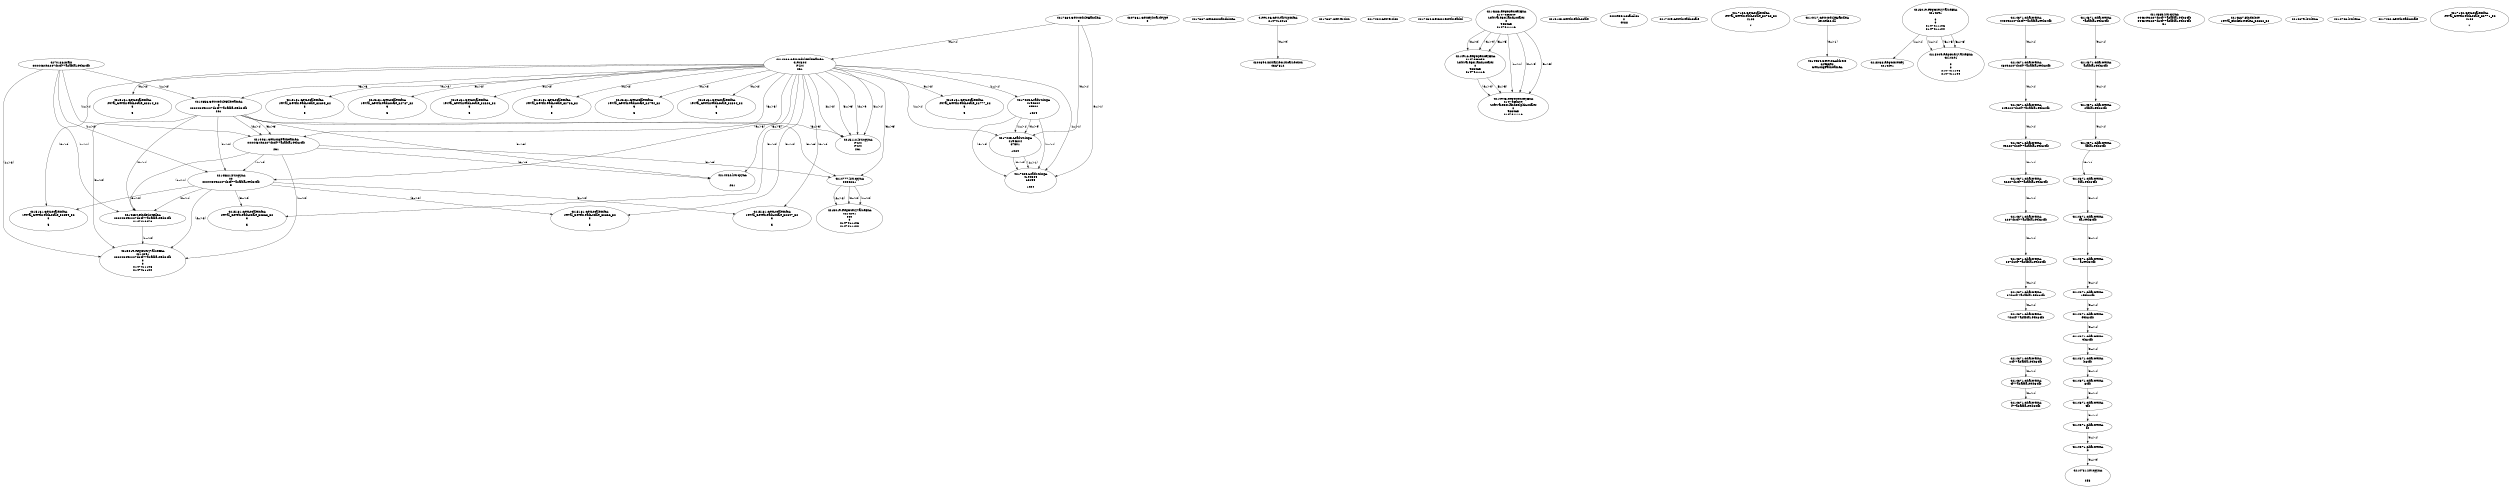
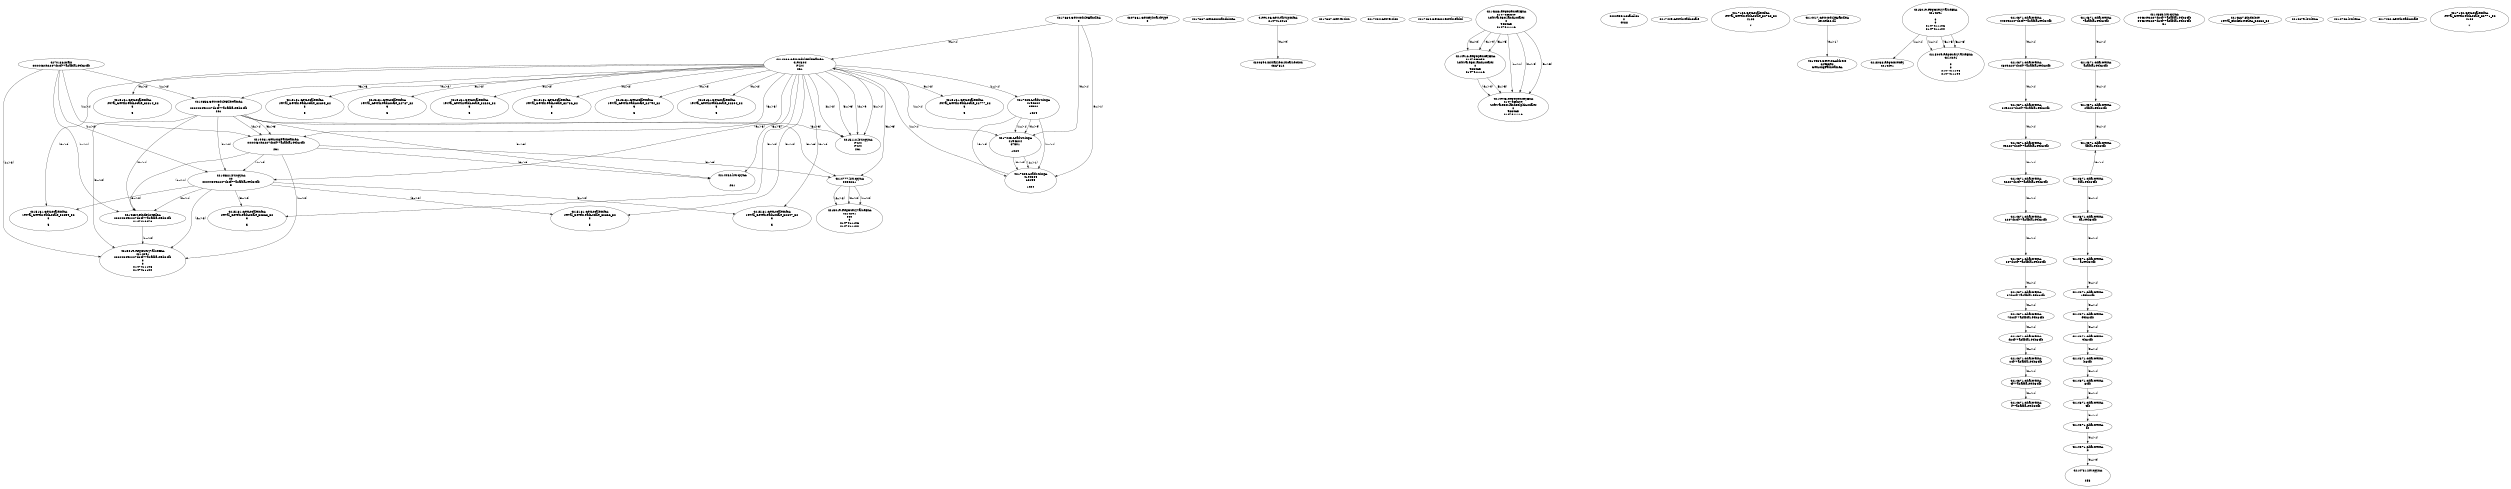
  digraph {
    n1 [label="4270136.main\n000443492207dc4f77a2afda1e9b84fb"]
    n2 [label="4214856.GetModuleFileNameA\n0\n000443492207dc4f77a2afda1e9b84fb\n261"]
    n3 [label="4214461.GetLongPathNameA\n000443492207dc4f77a2afda1e9b84fb\n\n261"]
    n4 [label="4214582.lstrcpynA\n00\n000443492207dc4f77a2afda1e9b84fb\n3"]
    n5 [label="4214654.FindFirstFileA\n000443492207dc4f77a2afda1e9b84fb\n2147410478"]
    n6 [label="4215019.RegQueryValueExA\n4214291\n000443492207dc4f77a2afda1e9b84fb\n0\n0\n2147411106\n2147411100"]
    n7 [label="4215112.lstrcpynA\nPZM\nPZM\n261"]
    n8 [label="4214482.lstrcpynA\n\n\n261"]
    n9 [label="4214777.lstrcpynA\n0000261"]
    n10 [label="4215131.GetLocaleInfoA\nretval_GetThreadLocale_32866_32\n3\n\n5"]
    n11 [label="4215131.GetLocaleInfoA\nretval_GetThreadLocale_32859_32\n3\n\n5"]
    n12 [label="4215131.GetLocaleInfoA\nretval_GetThreadLocale_32868_32\n3\n\n5"]
    n13 [label="4215131.GetLocaleInfoA\nretval_GetThreadLocale_32847_32\n3\n\n5"]
    n14 [label="4217684.GetModuleHandleA\n0"]
    n15 [label="4214286.GetModuleFileNameA\n4194304\nPZM\n261"]
    n16 [label="4217025.LoadStringA\n4194304\n67501\n\n1024"]
    n17 [label="4217025.LoadStringA\n4194304\n65499\n\n1024"]
    n18 [label="4217025.LoadStringA\n4194304\n65502\n\n1024"]
    n19 [label="4215131.GetLocaleInfoA\nretval_GetThreadLocale_32777_32\n3\n\n5"]
    n20 [label="4215131.GetLocaleInfoA\nretval_GetThreadLocale_32814_32\n3\n\n5"]
    n21 [label="4215131.GetLocaleInfoA\nretval_GetThreadLocale_32805_32\n3\n\n5"]
    n22 [label="4215131.GetLocaleInfoA\nretval_GetThreadLocale_32787_32\n3\n\n5"]
    n23 [label="4215131.GetLocaleInfoA\nretval_GetThreadLocale_32823_32\n3\n\n5"]
    n24 [label="4215131.GetLocaleInfoA\nretval_GetThreadLocale_32786_32\n3\n\n5"]
    n25 [label="4215131.GetLocaleInfoA\nretval_GetThreadLocale_32794_32\n3\n\n5"]
    n26 [label="4215131.GetLocaleInfoA\nretval_GetThreadLocale_32804_32\n3\n\n5"]
    n27 [label="4207361.GetKeyboardType\n0"]
    n28 [label="4217367.GetCommandLineA\n"]
    n29 [label="4199106.GetStartupInfoA\n2147412416"]
    n30 [label="4200894.InitializeCriticalSection\n4367812"]
    n31 [label="4217387.GetVersion\n"]
    n32 [label="4217404.GetVersion\n"]
    n33 [label="4217464.GetCurrentThreadId\n"]
    n34 [label="4215019.RegQueryValueExA\n4214291\n000\n0\n2147411106\n2147411100"]
    n35 [label="4214886.RegOpenKeyExA\n2147483649\nSoftware\Borland\Locales\n0\n983065\n2147411116"]
    n36 [label="4214916.RegOpenKeyExA\n2147483650\nSoftware\Borland\Locales\n0\n983065\n2147411116"]
    n37 [label="4214946.RegOpenKeyExA\n2147483649\nSoftware\Borland\Delphi\Locales\n0\n983065\n2147411116"]
-   n38 [label="4215125.GetThreadLocale\n"]
    n39 [label="4200955.LocalAlloc\n0\n4088"]
    n40 [label="4217449.GetThreadLocale\n"]
    n41 [label="4217102.GetLocaleInfoA\nretval_GetThreadLocale_32768_32\n4100\n\n7"]
    n42 [label="4214417.GetModuleHandleA\nkernel32.dll"]
    n43 [label="4214434.GetProcAddress\n6295592\nGetLongPathNameA"]
    n44 [label="4215019.RegQueryValueExA\n4214291\n\n0\n0\n2147411106\n2147411100"]
    n45 [label="4215083.RegCloseKey\n4214291"]
    n46 [label="4215049.RegQueryValueExA\n4214291\n\n0\n0\n2147411106\n2147411100"]
    n47 [label="4214371.CharNextA\n443492207dc4f77a2afda1e9b84fb"]
    n48 [label="4214371.CharNextA\n43492207dc4f77a2afda1e9b84fb"]
    n49 [label="4214371.CharNextA\n3492207dc4f77a2afda1e9b84fb"]
    n50 [label="4214371.CharNextA\n492207dc4f77a2afda1e9b84fb"]
    n51 [label="4214371.CharNextA\n92207dc4f77a2afda1e9b84fb"]
    n52 [label="4214371.CharNextA\n2207dc4f77a2afda1e9b84fb"]
    n53 [label="4214371.CharNextA\n207dc4f77a2afda1e9b84fb"]
    n54 [label="4214371.CharNextA\n07dc4f77a2afda1e9b84fb"]
    n55 [label="4214371.CharNextA\n7dc4f77a2afda1e9b84fb"]
+   n56 [label="4214371.CharNextA\ndc4f77a2afda1e9b84fb"]
    n57 [label="4214371.CharNextA\nc4f77a2afda1e9b84fb"]
    n58 [label="4214371.CharNextA\n4f77a2afda1e9b84fb"]
    n59 [label="4214371.CharNextA\nf77a2afda1e9b84fb"]
    n60 [label="4214371.CharNextA\n7a2afda1e9b84fb"]
    n61 [label="4214371.CharNextA\na2afda1e9b84fb"]
    n62 [label="4214371.CharNextA\n2afda1e9b84fb"]
    n63 [label="4214371.CharNextA\nafda1e9b84fb"]
    n64 [label="4214371.CharNextA\nfda1e9b84fb"]
    n65 [label="4214371.CharNextA\nda1e9b84fb"]
    n66 [label="4214371.CharNextA\na1e9b84fb"]
    n67 [label="4214371.CharNextA\n1e9b84fb"]
    n68 [label="4214371.CharNextA\ne9b84fb"]
    n69 [label="4214371.CharNextA\n9b84fb"]
    n70 [label="4214371.CharNextA\nb84fb"]
    n71 [label="4214371.CharNextA\n84fb"]
    n72 [label="4214371.CharNextA\n4fb"]
    n73 [label="4214371.CharNextA\nfb"]
    n74 [label="4214371.CharNextA\nb"]
    n75 [label="4214731.lstrcpynA\n\n\n258"]
    n76 [label="4214635.lstrcpynA\n0443492207dc4f77a2afda1e9b84fb\n0443492207dc4f77a2afda1e9b84fb\n31"]
    n77 [label="4214667.FindClose\nretval_FindFirstFileA_32832_32"]
    n78 [label="4214679.lstrlenA\n"]
    n79 [label="4214743.lstrlenA\n"]
    n80 [label="4217432.GetThreadLocale\n"]
    n81 [label="4217102.GetLocaleInfoA\nretval_GetThreadLocale_32771_32\n4100\n\n7"]
    n1 -> n2 [label="(1-->2)"]
    n1 -> n3 [label="(1-->1)"]
    n1 -> n4 [label="(1-->2)"]
    n1 -> n5 [label="(1-->1)"]
    n1 -> n6 [label="(1-->2)"]
    n2 -> n3 [label="(2-->1)"]
    n2 -> n3 [label="(3-->3)"]
    n2 -> n4 [label="(2-->2)"]
    n2 -> n5 [label="(2-->1)"]
    n2 -> n6 [label="(2-->2)"]
    n2 -> n7 [label="(3-->3)"]
    n2 -> n8 [label="(3-->3)"]
    n2 -> n9 [label="(3-->3)"]
    n3 -> n4 [label="(1-->2)"]
    n3 -> n5 [label="(1-->1)"]
    n3 -> n6 [label="(1-->2)"]
    n3 -> n8 [label="(3-->3)"]
    n3 -> n9 [label="(3-->3)"]
    n4 -> n5 [label="(2-->1)"]
    n4 -> n6 [label="(2-->2)"]
    n4 -> n10 [label="(3-->2)"]
    n4 -> n11 [label="(3-->2)"]
    n4 -> n12 [label="(3-->2)"]
    n4 -> n13 [label="(3-->2)"]
    n5 -> n6 [label="(1-->2)"]
    n9 -> n34 [label="(1-->2)"]
    n9 -> n34 [label="(2-->2)"]
    n9 -> n34 [label="(0-->2)"]
    n14 -> n15 [label="(0-->1)"]
    n14 -> n16 [label="(0-->1)"]
    n14 -> n17 [label="(0-->1)"]
    n15 -> n2 [label="(3-->3)"]
    n15 -> n3 [label="(3-->3)"]
    n15 -> n4 [label="(0-->3)"]
    n15 -> n7 [label="(2-->1)"]
    n15 -> n7 [label="(2-->2)"]
    n15 -> n7 [label="(3-->3)"]
    n15 -> n7 [label="(2-->0)"]
    n15 -> n8 [label="(3-->3)"]
    n15 -> n9 [label="(3-->3)"]
    n15 -> n10 [label="(0-->2)"]
    n15 -> n11 [label="(0-->2)"]
    n15 -> n12 [label="(0-->2)"]
    n15 -> n13 [label="(0-->2)"]
    n15 -> n16 [label="(1-->1)"]
-   n15 -> n17 [label="(1-->1)"]
+   n17 -> n15 [label="(1-->1)"]
    n15 -> n18 [label="(1-->1)"]
    n15 -> n19 [label="(0-->2)"]
    n15 -> n20 [label="(0-->2)"]
    n15 -> n21 [label="(0-->2)"]
    n15 -> n22 [label="(0-->2)"]
    n15 -> n23 [label="(0-->2)"]
    n15 -> n24 [label="(0-->2)"]
    n15 -> n25 [label="(0-->2)"]
    n15 -> n26 [label="(0-->2)"]
    n16 -> n17 [label="(1-->1)"]
    n16 -> n17 [label="(4-->4)"]
    n18 -> n16 [label="(1-->1)"]
    n18 -> n16 [label="(4-->4)"]
    n18 -> n17 [label="(1-->1)"]
    n18 -> n17 [label="(4-->4)"]
    n29 -> n30 [label="(0-->0)"]
    n35 -> n36 [label="(2-->2)"]
    n35 -> n36 [label="(4-->4)"]
    n35 -> n36 [label="(5-->5)"]
    n35 -> n37 [label="(1-->1)"]
    n35 -> n37 [label="(4-->4)"]
    n35 -> n37 [label="(5-->5)"]
    n36 -> n37 [label="(4-->4)"]
    n36 -> n37 [label="(5-->5)"]
    n42 -> n43 [label="(0-->1)"]
    n44 -> n45 [label="(1-->1)"]
    n44 -> n46 [label="(1-->1)"]
    n44 -> n46 [label="(5-->5)"]
    n44 -> n46 [label="(6-->6)"]
    n47 -> n48 [label="(0-->1)"]
    n48 -> n49 [label="(0-->1)"]
    n49 -> n50 [label="(0-->1)"]
    n50 -> n51 [label="(0-->1)"]
    n51 -> n52 [label="(0-->1)"]
    n52 -> n53 [label="(0-->1)"]
    n53 -> n54 [label="(0-->1)"]
    n54 -> n55 [label="(0-->1)"]
+   n55 -> n56 [label="(0-->1)"]
+   n56 -> n57 [label="(0-->1)"]
    n57 -> n58 [label="(0-->1)"]
    n58 -> n59 [label="(0-->1)"]
    n60 -> n61 [label="(0-->1)"]
    n61 -> n62 [label="(0-->1)"]
    n62 -> n63 [label="(0-->1)"]
-   n63 -> n64 [label="(0-->1)"]
+   n64 -> n63 [label="(0-->1)"]
    n64 -> n65 [label="(0-->1)"]
    n65 -> n66 [label="(0-->1)"]
    n66 -> n67 [label="(0-->1)"]
    n67 -> n68 [label="(0-->1)"]
    n68 -> n69 [label="(0-->1)"]
    n69 -> n70 [label="(0-->1)"]
    n70 -> n71 [label="(0-->1)"]
    n71 -> n72 [label="(0-->1)"]
    n72 -> n73 [label="(0-->1)"]
    n73 -> n74 [label="(0-->1)"]
    n74 -> n75 [label="(0-->0)"]
  }
